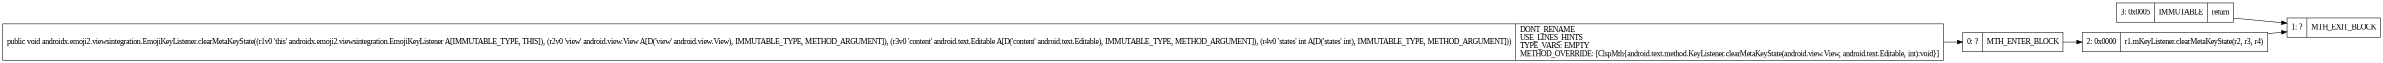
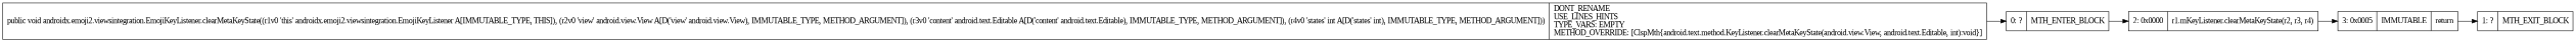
  digraph {
    fontname="Liberation Serif"
    rankdir=LR
    node [fontname="Liberation Serif" shape=record]
    edge [fontname="Liberation Serif"]
    n1 [label="{0\:\ ?|MTH_ENTER_BLOCK\l}"]
    n2 [label="{2\:\ 0x0000|r1.mKeyListener.clearMetaKeyState(r2, r3, r4)\l}"]
    n3 [label="{3\:\ 0x0005|IMMUTABLE\l|return\l}"]
    n4 [label="{1\:\ ?|MTH_EXIT_BLOCK\l}"]
    n5 [label="{public void androidx.emoji2.viewsintegration.EmojiKeyListener.clearMetaKeyState((r1v0 'this' androidx.emoji2.viewsintegration.EmojiKeyListener A[IMMUTABLE_TYPE, THIS]), (r2v0 'view' android.view.View A[D('view' android.view.View), IMMUTABLE_TYPE, METHOD_ARGUMENT]), (r3v0 'content' android.text.Editable A[D('content' android.text.Editable), IMMUTABLE_TYPE, METHOD_ARGUMENT]), (r4v0 'states' int A[D('states' int), IMMUTABLE_TYPE, METHOD_ARGUMENT]))  | DONT_RENAME\lUSE_LINES_HINTS\lTYPE_VARS: EMPTY\lMETHOD_OVERRIDE: [ClspMth\{android.text.method.KeyListener.clearMetaKeyState(android.view.View, android.text.Editable, int):void\}]\l}"]
    n1 -> n2
-   n2 -> n4
+   n2 -> n3
    n3 -> n4
    n5 -> n1
  }
